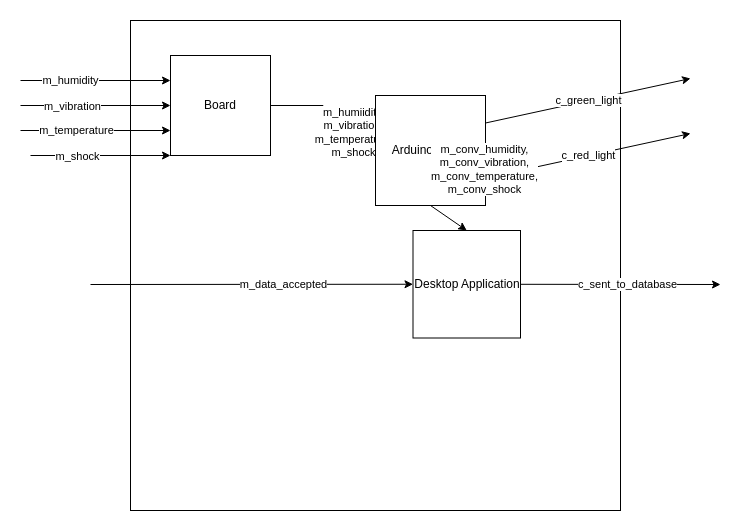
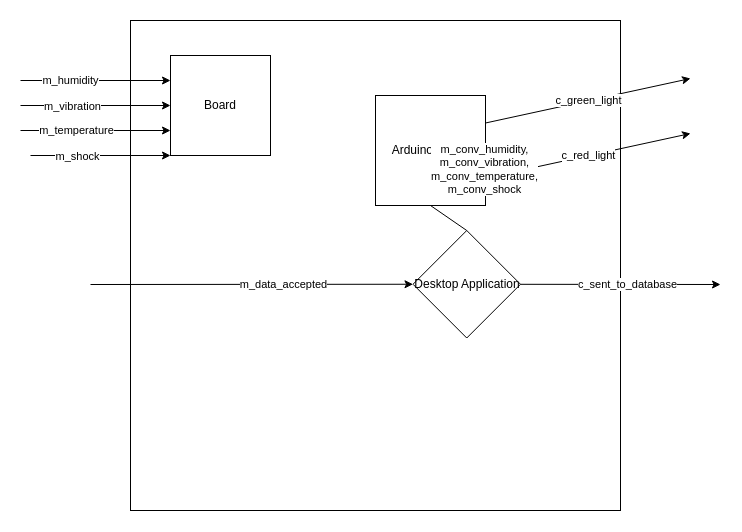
  <mxCell id="0" />
  <mxCell id="1" parent="0" />
  <mxCell id="2" value="" style="whiteSpace=wrap;html=1;aspect=fixed;" parent="1" vertex="1"><mxGeometry x="130" y="20" width="490" height="490" as="geometry" /></mxCell>
  <mxCell id="3" value="m_humidity" style="endArrow=classic;html=1;rounded=0;entryX=0;entryY=0.25;entryDx=0;entryDy=0;" parent="1" target="5" edge="1"><mxGeometry x="-0.333" width="50" height="50" relative="1" as="geometry"><mxPoint x="20" y="80" as="sourcePoint" /><mxPoint x="209" y="100" as="targetPoint" /><mxPoint as="offset" /></mxGeometry></mxCell>
- <mxCell id="4" value="m_humiidity,&lt;br&gt;m_vibration,&lt;br&gt;m_temperature,&lt;br&gt;m_shock" style="edgeStyle=orthogonalEdgeStyle;rounded=0;orthogonalLoop=1;jettySize=auto;html=1;exitX=1;exitY=0.5;exitDx=0;exitDy=0;entryX=0;entryY=0.5;entryDx=0;entryDy=0;" parent="1" source="5" target="12" edge="1"><mxGeometry x="0.059" y="30" relative="1" as="geometry"><mxPoint as="offset" /></mxGeometry></mxCell>
  <mxCell id="5" value="Board" style="whiteSpace=wrap;html=1;aspect=fixed;" parent="1" vertex="1"><mxGeometry x="170" y="55" width="100" height="100" as="geometry" /></mxCell>
  <mxCell id="6" value="" style="endArrow=classic;html=1;rounded=0;entryX=0;entryY=0.5;entryDx=0;entryDy=0;" parent="1" target="5" edge="1"><mxGeometry width="50" height="50" relative="1" as="geometry"><mxPoint x="20" y="105" as="sourcePoint" /><mxPoint x="370" y="220" as="targetPoint" /></mxGeometry></mxCell>
  <mxCell id="7" value="m_vibration" style="edgeLabel;html=1;align=center;verticalAlign=middle;resizable=0;points=[];" parent="6" vertex="1" connectable="0"><mxGeometry x="0.233" y="-1" relative="1" as="geometry"><mxPoint x="-41" y="-1" as="offset" /></mxGeometry></mxCell>
  <mxCell id="8" value="" style="endArrow=classic;html=1;rounded=0;entryX=0;entryY=0.75;entryDx=0;entryDy=0;" parent="1" target="5" edge="1"><mxGeometry width="50" height="50" relative="1" as="geometry"><mxPoint x="20" y="130" as="sourcePoint" /><mxPoint x="100" y="190" as="targetPoint" /></mxGeometry></mxCell>
  <mxCell id="9" value="m_temperature" style="edgeLabel;html=1;align=center;verticalAlign=middle;resizable=0;points=[];" parent="8" vertex="1" connectable="0"><mxGeometry x="-0.26" y="-1" relative="1" as="geometry"><mxPoint x="-1" y="-2" as="offset" /></mxGeometry></mxCell>
  <mxCell id="10" value="" style="endArrow=classic;html=1;rounded=0;entryX=0;entryY=1;entryDx=0;entryDy=0;" parent="1" target="5" edge="1"><mxGeometry width="50" height="50" relative="1" as="geometry"><mxPoint x="30" y="155" as="sourcePoint" /><mxPoint x="370" y="220" as="targetPoint" /></mxGeometry></mxCell>
  <mxCell id="11" value="m_shock" style="edgeLabel;html=1;align=center;verticalAlign=middle;resizable=0;points=[];" parent="10" vertex="1" connectable="0"><mxGeometry x="-0.249" y="-2" relative="1" as="geometry"><mxPoint x="-7" y="-2" as="offset" /></mxGeometry></mxCell>
  <mxCell id="12" value="Arduino Board" style="whiteSpace=wrap;html=1;aspect=fixed;" parent="1" vertex="1"><mxGeometry x="375" y="95" width="110" height="110" as="geometry" /></mxCell>
- <mxCell id="13" value="Desktop Application" style="whiteSpace=wrap;html=1;aspect=fixed;" parent="1" vertex="1"><mxGeometry x="412.5" y="230" width="107.5" height="107.5" as="geometry" /></mxCell>
+ <mxCell id="13" value="Desktop Application" style="rhombus;whiteSpace=wrap;html=1;aspect=fixed;" parent="1" vertex="1"><mxGeometry x="412.5" y="230" width="107.5" height="107.5" as="geometry" /></mxCell>
  <mxCell id="14" value="" style="endArrow=classic;html=1;rounded=0;entryX=0;entryY=0.5;entryDx=0;entryDy=0;" parent="1" target="13" edge="1"><mxGeometry width="50" height="50" relative="1" as="geometry"><mxPoint x="90" y="284" as="sourcePoint" /><mxPoint x="140" y="285" as="targetPoint" /></mxGeometry></mxCell>
  <mxCell id="15" value="m_data_accepted" style="edgeLabel;html=1;align=center;verticalAlign=middle;resizable=0;points=[];" parent="14" vertex="1" connectable="0"><mxGeometry x="0.189" y="-3" relative="1" as="geometry"><mxPoint y="-3" as="offset" /></mxGeometry></mxCell>
  <mxCell id="16" value="c_green_light" style="endArrow=classic;html=1;rounded=0;exitX=1;exitY=0.25;exitDx=0;exitDy=0;" parent="1" source="12" edge="1"><mxGeometry width="50" height="50" relative="1" as="geometry"><mxPoint x="680" y="145" as="sourcePoint" /><mxPoint x="690" y="78" as="targetPoint" /></mxGeometry></mxCell>
  <mxCell id="17" value="" style="endArrow=classic;html=1;rounded=0;" parent="1" source="13" edge="1"><mxGeometry width="50" height="50" relative="1" as="geometry"><mxPoint x="670" y="350" as="sourcePoint" /><mxPoint x="720" y="284" as="targetPoint" /></mxGeometry></mxCell>
  <mxCell id="18" value="c_sent_to_database" style="edgeLabel;html=1;align=center;verticalAlign=middle;resizable=0;points=[];" parent="17" vertex="1" connectable="0"><mxGeometry x="0.568" y="-3" relative="1" as="geometry"><mxPoint x="-50" y="-3" as="offset" /></mxGeometry></mxCell>
  <mxCell id="19" value="c_red_light" style="endArrow=classic;html=1;rounded=0;exitX=1;exitY=0.75;exitDx=0;exitDy=0;" parent="1" source="12" edge="1"><mxGeometry width="50" height="50" relative="1" as="geometry"><mxPoint x="320" y="260" as="sourcePoint" /><mxPoint x="690" y="133" as="targetPoint" /></mxGeometry></mxCell>
- <mxCell id="20" value="m_conv_humidity,&lt;br&gt;m_conv_vibration,&lt;br&gt;m_conv_temperature,&lt;br&gt;m_conv_shock" style="endArrow=classic;html=1;rounded=0;entryX=0.5;entryY=0;entryDx=0;entryDy=0;exitX=0.5;exitY=1;exitDx=0;exitDy=0;" parent="1" source="12" target="13" edge="1"><mxGeometry x="0.091" y="60" width="50" height="50" relative="1" as="geometry"><mxPoint x="320" y="240" as="sourcePoint" /><mxPoint x="370" y="190" as="targetPoint" /><mxPoint as="offset" /></mxGeometry></mxCell>
+ <mxCell id="20" value="m_conv_humidity,&lt;br&gt;m_conv_vibration,&lt;br&gt;m_conv_temperature,&lt;br&gt;m_conv_shock" style="endArrow=none;html=1;rounded=0;entryX=0.5;entryY=0;entryDx=0;entryDy=0;exitX=0.5;exitY=1;exitDx=0;exitDy=0;" parent="1" source="12" target="13" edge="1"><mxGeometry x="0.091" y="60" width="50" height="50" relative="1" as="geometry"><mxPoint x="320" y="240" as="sourcePoint" /><mxPoint x="370" y="190" as="targetPoint" /><mxPoint as="offset" /></mxGeometry></mxCell>
